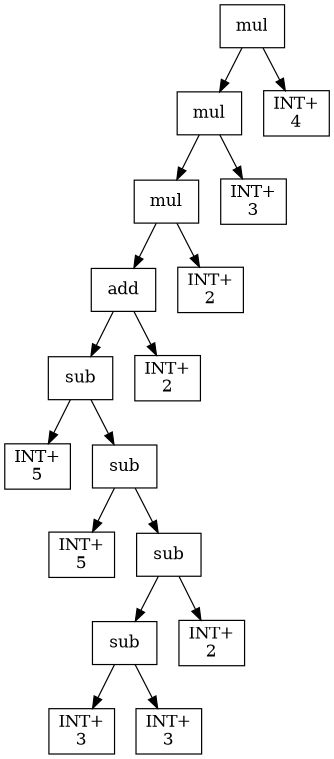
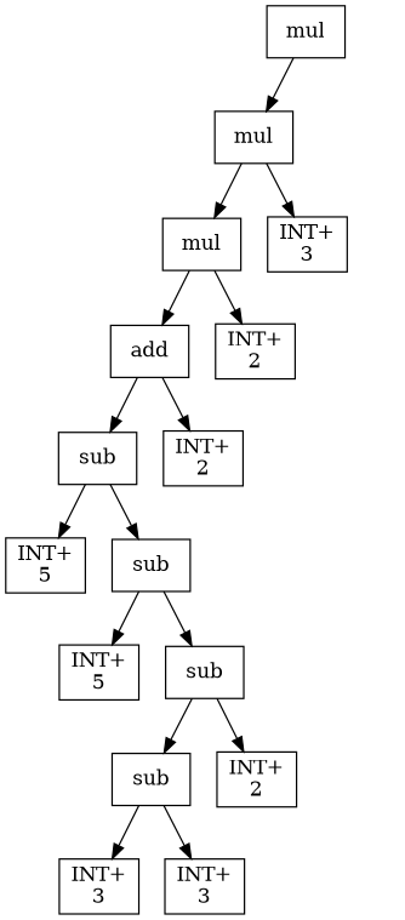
  digraph {
    node [shape=box]
    n1 [label=mul]
    n2 [label=mul]
-   n3 [label="INT+\n4"]
    n4 [label=mul]
    n5 [label="INT+\n3"]
    n6 [label=add]
    n7 [label="INT+\n2"]
    n8 [label=sub]
    n9 [label="INT+\n2"]
    n10 [label="INT+\n5"]
    n11 [label=sub]
    n12 [label="INT+\n5"]
    n13 [label=sub]
    n14 [label=sub]
    n15 [label="INT+\n2"]
    n16 [label="INT+\n3"]
    n17 [label="INT+\n3"]
    n1 -> n2
-   n1 -> n3
    n2 -> n4
    n2 -> n5
    n4 -> n6
    n4 -> n7
    n6 -> n8
    n6 -> n9
    n8 -> n10
    n8 -> n11
    n11 -> n12
    n11 -> n13
    n13 -> n14
    n13 -> n15
    n14 -> n16
    n14 -> n17
  }
